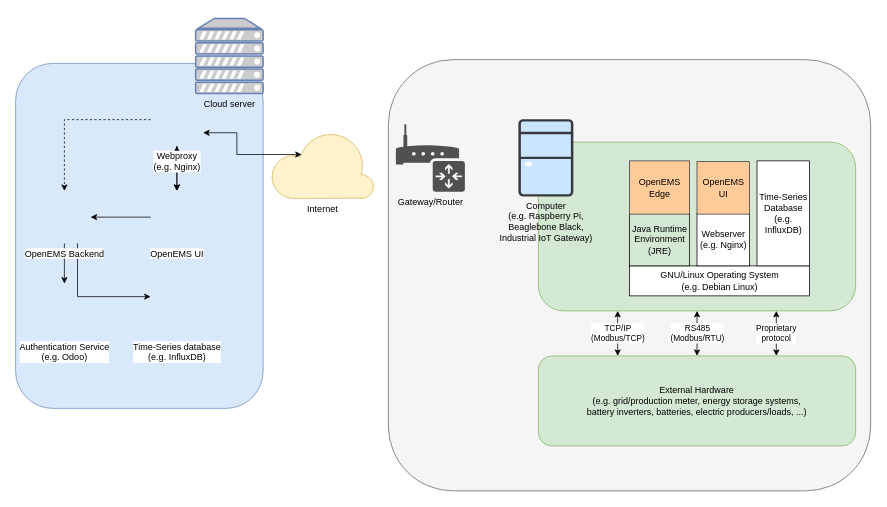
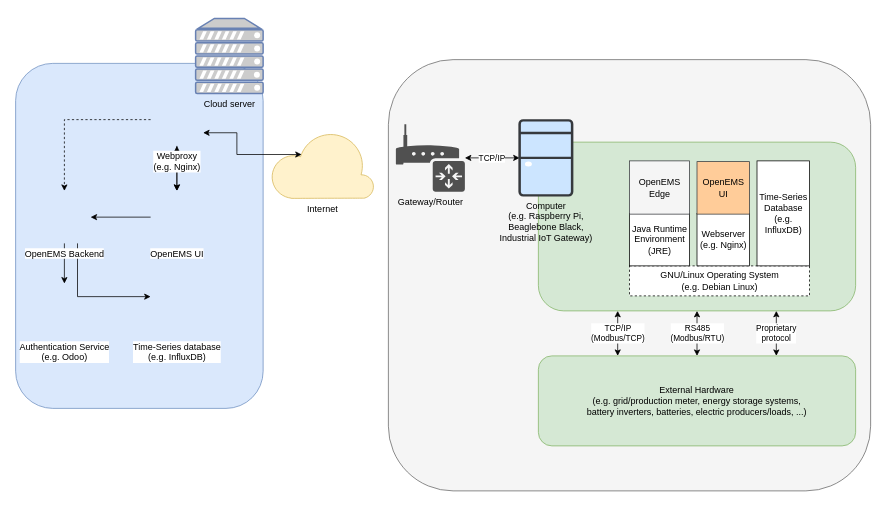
  <mxCell id="0" />
  <mxCell id="1" parent="0" />
  <mxCell id="2" value="" style="rounded=1;whiteSpace=wrap;html=1;fillColor=#f5f5f5;strokeColor=#666666;" vertex="1" parent="1"><mxGeometry x="517" y="79" width="643" height="575" as="geometry" /></mxCell>
  <mxCell id="3" value="TCP/IP&lt;br&gt;(Modbus/TCP)&lt;br&gt;" style="edgeStyle=orthogonalEdgeStyle;rounded=0;html=1;exitX=0.25;exitY=1;entryX=0.25;entryY=0;startArrow=classic;startFill=1;jettySize=auto;orthogonalLoop=1;fontColor=#000000;" edge="1" parent="1" source="6" target="34"><mxGeometry relative="1" as="geometry" /></mxCell>
  <mxCell id="4" value="RS485&lt;br&gt;(Modbus/RTU)&lt;br&gt;" style="edgeStyle=orthogonalEdgeStyle;rounded=0;html=1;exitX=0.5;exitY=1;entryX=0.5;entryY=0;startArrow=classic;startFill=1;jettySize=auto;orthogonalLoop=1;fontColor=#000000;" edge="1" parent="1" source="6" target="34"><mxGeometry relative="1" as="geometry" /></mxCell>
  <mxCell id="5" value="Proprietary&lt;br&gt;protocol" style="edgeStyle=orthogonalEdgeStyle;rounded=0;html=1;exitX=0.75;exitY=1;entryX=0.75;entryY=0;startArrow=classic;startFill=1;jettySize=auto;orthogonalLoop=1;fontColor=#000000;" edge="1" parent="1" source="6" target="34"><mxGeometry relative="1" as="geometry" /></mxCell>
  <mxCell id="6" value="" style="rounded=1;whiteSpace=wrap;html=1;strokeColor=#82b366;fillColor=#d5e8d4;fontColor=#000000;" vertex="1" parent="1"><mxGeometry x="717" y="189" width="423" height="225" as="geometry" /></mxCell>
  <mxCell id="7" value="" style="rounded=1;whiteSpace=wrap;html=1;fillColor=#dae8fc;strokeColor=#6c8ebf;" vertex="1" parent="1"><mxGeometry x="20" y="84" width="330" height="460" as="geometry" /></mxCell>
  <mxCell id="8" value="Cloud server&lt;br&gt;" style="fontColor=#000000;verticalAlign=top;verticalLabelPosition=bottom;labelPosition=center;align=center;html=1;fillColor=#CCCCCC;strokeColor=#6881B3;gradientColor=none;gradientDirection=north;strokeWidth=2;shape=mxgraph.networks.server;" vertex="1" parent="1"><mxGeometry x="260" y="24" width="90" height="100" as="geometry" /></mxCell>
  <mxCell id="9" style="edgeStyle=orthogonalEdgeStyle;rounded=0;html=1;exitX=0.5;exitY=1;entryX=0.5;entryY=0;startArrow=none;startFill=0;jettySize=auto;orthogonalLoop=1;" edge="1" parent="1" source="11" target="14"><mxGeometry relative="1" as="geometry" /></mxCell>
  <mxCell id="10" style="edgeStyle=orthogonalEdgeStyle;rounded=0;html=1;exitX=0.75;exitY=1;entryX=0;entryY=0.25;startArrow=none;startFill=0;jettySize=auto;orthogonalLoop=1;" edge="1" parent="1" source="11" target="15"><mxGeometry relative="1" as="geometry" /></mxCell>
  <mxCell id="11" value="OpenEMS Backend" style="shape=image;html=1;verticalAlign=top;verticalLabelPosition=bottom;labelBackgroundColor=#ffffff;imageAspect=0;aspect=fixed;image=https://cdn0.iconfinder.com/data/icons/social-media-2104/24/social_media_social_media_logo_docker-128.png" vertex="1" parent="1"><mxGeometry x="50" y="254" width="70" height="70" as="geometry" /></mxCell>
  <mxCell id="12" style="edgeStyle=orthogonalEdgeStyle;rounded=0;html=1;exitX=0;exitY=0.5;entryX=1;entryY=0.5;startArrow=none;startFill=0;jettySize=auto;orthogonalLoop=1;" edge="1" parent="1" source="13" target="11"><mxGeometry relative="1" as="geometry" /></mxCell>
  <mxCell id="13" value="OpenEMS UI" style="shape=image;html=1;verticalAlign=top;verticalLabelPosition=bottom;labelBackgroundColor=#ffffff;imageAspect=0;aspect=fixed;image=https://cdn0.iconfinder.com/data/icons/social-media-2104/24/social_media_social_media_logo_docker-128.png" vertex="1" parent="1"><mxGeometry x="200" y="254" width="70" height="70" as="geometry" /></mxCell>
  <mxCell id="14" value="Authentication Service&lt;br&gt;(e.g. Odoo)&lt;br&gt;" style="shape=image;html=1;verticalAlign=top;verticalLabelPosition=bottom;labelBackgroundColor=#ffffff;imageAspect=0;aspect=fixed;image=https://cdn0.iconfinder.com/data/icons/social-media-2104/24/social_media_social_media_logo_docker-128.png" vertex="1" parent="1"><mxGeometry x="50" y="377.5" width="70" height="70" as="geometry" /></mxCell>
  <mxCell id="15" value="Time-Series database&lt;br&gt;(e.g. InfluxDB)&lt;br&gt;" style="shape=image;html=1;verticalAlign=top;verticalLabelPosition=bottom;labelBackgroundColor=#ffffff;imageAspect=0;aspect=fixed;image=https://cdn0.iconfinder.com/data/icons/social-media-2104/24/social_media_social_media_logo_docker-128.png" vertex="1" parent="1"><mxGeometry x="200" y="377.5" width="70" height="70" as="geometry" /></mxCell>
  <mxCell id="16" style="edgeStyle=orthogonalEdgeStyle;rounded=0;html=1;exitX=0.5;exitY=1;entryX=0.5;entryY=1;jettySize=auto;orthogonalLoop=1;" edge="1" parent="1" source="11" target="11"><mxGeometry relative="1" as="geometry" /></mxCell>
  <mxCell id="17" value="Internet" style="verticalLabelPosition=bottom;html=1;verticalAlign=top;strokeColor=#d6b656;fillColor=#fff2cc;shape=mxgraph.azure.cloud;" vertex="1" parent="1"><mxGeometry x="360" y="174" width="138" height="90" as="geometry" /></mxCell>
  <mxCell id="18" style="edgeStyle=orthogonalEdgeStyle;rounded=0;html=1;exitX=0;exitY=0.5;entryX=0.5;entryY=0;startArrow=none;startFill=0;jettySize=auto;orthogonalLoop=1;dashed=1;" edge="1" parent="1" source="22" target="11"><mxGeometry relative="1" as="geometry" /></mxCell>
  <mxCell id="19" style="edgeStyle=orthogonalEdgeStyle;rounded=0;html=1;exitX=0.5;exitY=1;entryX=0.5;entryY=0;startArrow=none;startFill=0;jettySize=auto;orthogonalLoop=1;" edge="1" parent="1" source="22" target="13"><mxGeometry relative="1" as="geometry" /></mxCell>
  <mxCell id="20" style="edgeStyle=orthogonalEdgeStyle;rounded=0;html=1;exitX=1;exitY=0.75;entryX=0.3;entryY=0.35;entryPerimeter=0;startArrow=classic;startFill=1;jettySize=auto;orthogonalLoop=1;" edge="1" parent="1" source="22" target="17"><mxGeometry relative="1" as="geometry"><mxPoint x="415" y="220" as="targetPoint" /></mxGeometry></mxCell>
  <mxCell id="21" value="" style="edgeStyle=orthogonalEdgeStyle;rounded=0;html=1;startArrow=classic;startFill=1;jettySize=auto;orthogonalLoop=1;fontColor=#000000;" edge="1" parent="1" source="22" target="13"><mxGeometry relative="1" as="geometry" /></mxCell>
  <mxCell id="22" value="Webproxy&lt;br&gt;(e.g. Nginx)&lt;br&gt;" style="shape=image;html=1;verticalAlign=top;verticalLabelPosition=bottom;labelBackgroundColor=#ffffff;imageAspect=0;aspect=fixed;image=https://cdn0.iconfinder.com/data/icons/social-media-2104/24/social_media_social_media_logo_docker-128.png" vertex="1" parent="1"><mxGeometry x="200" y="124" width="70" height="70" as="geometry" /></mxCell>
  <mxCell id="23" value="" style="shape=image;html=1;verticalAlign=top;verticalLabelPosition=bottom;labelBackgroundColor=#ffffff;imageAspect=0;aspect=fixed;image=https://cdn2.iconfinder.com/data/icons/maki/100/industrial-building-128.png;imageBackground=none;" vertex="1" parent="1"><mxGeometry x="453" y="20" width="128" height="128" as="geometry" /></mxCell>
+ <mxCell id="24" value="TCP/IP" style="edgeStyle=orthogonalEdgeStyle;rounded=0;startArrow=classic;startFill=1;jettySize=auto;orthogonalLoop=1;html=1;" edge="1" parent="1" source="25" target="26"><mxGeometry relative="1" as="geometry" /></mxCell>
  <mxCell id="25" value="Computer&lt;br&gt;(e.g. Raspberry Pi,&lt;br&gt;Beaglebone Black,&lt;br&gt;Industrial IoT Gateway)&lt;br&gt;" style="fontColor=#000000;verticalAlign=top;verticalLabelPosition=bottom;labelPosition=center;align=center;html=1;fillColor=#cce5ff;strokeColor=#36393d;gradientDirection=north;strokeWidth=2;shape=mxgraph.networks.desktop_pc;" vertex="1" parent="1"><mxGeometry x="692" y="160" width="70" height="100" as="geometry" /></mxCell>
  <mxCell id="26" value="Gateway/Router" style="shadow=0;dashed=0;html=1;strokeColor=none;fillColor=#505050;labelPosition=center;verticalLabelPosition=bottom;verticalAlign=top;outlineConnect=0;shape=mxgraph.office.devices.router;" vertex="1" parent="1"><mxGeometry x="527" y="165" width="92" height="90" as="geometry" /></mxCell>
  <mxCell id="27" value="" style="shape=image;html=1;verticalAlign=top;verticalLabelPosition=bottom;labelBackgroundColor=#ffffff;imageAspect=0;aspect=fixed;image=https://cdn2.iconfinder.com/data/icons/pittogrammi/142/65-128.png;strokeColor=#000000;fillColor=#ffffff;" vertex="1" parent="1"><mxGeometry x="570" y="62" width="62" height="62" as="geometry" /></mxCell>
- <mxCell id="28" value="GNU/Linux Operating System&lt;br&gt;(e.g. Debian Linux)&lt;br&gt;" style="rounded=0;whiteSpace=wrap;html=1;strokeColor=#000000;fillColor=#ffffff;fontColor=#000000;" vertex="1" parent="1"><mxGeometry x="838.5" y="354" width="240" height="40" as="geometry" /></mxCell>
- <mxCell id="29" value="Java Runtime Environment (JRE)&lt;br&gt;" style="rounded=0;whiteSpace=wrap;html=1;strokeColor=#000000;fillColor=#d5e8d4;fontColor=#000000;" vertex="1" parent="1"><mxGeometry x="838.5" y="284" width="80" height="70" as="geometry" /></mxCell>
- <mxCell id="30" value="OpenEMS Edge&lt;br&gt;" style="rounded=0;whiteSpace=wrap;html=1;strokeColor=#36393d;fillColor=#ffcc99;fontColor=#000000;" vertex="1" parent="1"><mxGeometry x="838.5" y="214" width="80" height="71" as="geometry" /></mxCell>
+ <mxCell id="28" value="GNU/Linux Operating System&lt;br&gt;(e.g. Debian Linux)&lt;br&gt;" style="rounded=0;whiteSpace=wrap;html=1;strokeColor=#000000;fillColor=#ffffff;fontColor=#000000;dashed=1;" vertex="1" parent="1"><mxGeometry x="838.5" y="354" width="240" height="40" as="geometry" /></mxCell>
+ <mxCell id="29" value="Java Runtime Environment (JRE)&lt;br&gt;" style="rounded=0;whiteSpace=wrap;html=1;strokeColor=#000000;fillColor=#ffffff;fontColor=#000000;" vertex="1" parent="1"><mxGeometry x="838.5" y="284" width="80" height="70" as="geometry" /></mxCell>
+ <mxCell id="30" value="OpenEMS Edge&lt;br&gt;" style="rounded=0;whiteSpace=wrap;html=1;strokeColor=#36393d;fillColor=#f5f5f5;fontColor=#000000;" vertex="1" parent="1"><mxGeometry x="838.5" y="214" width="80" height="71" as="geometry" /></mxCell>
  <mxCell id="31" value="Webserver&lt;br&gt;(e.g. Nginx)&lt;br&gt;" style="rounded=0;whiteSpace=wrap;html=1;strokeColor=#000000;fillColor=#ffffff;fontColor=#000000;" vertex="1" parent="1"><mxGeometry x="928.5" y="284" width="70" height="70" as="geometry" /></mxCell>
  <mxCell id="32" value="OpenEMS UI&lt;br&gt;" style="rounded=0;whiteSpace=wrap;html=1;strokeColor=#36393d;fillColor=#ffcc99;fontColor=#000000;" vertex="1" parent="1"><mxGeometry x="928.5" y="215" width="70" height="70" as="geometry" /></mxCell>
  <mxCell id="33" value="Time-Series Database&lt;br&gt;(e.g. InfluxDB)&lt;br&gt;" style="rounded=0;whiteSpace=wrap;html=1;strokeColor=#000000;fillColor=#ffffff;fontColor=#000000;" vertex="1" parent="1"><mxGeometry x="1008.5" y="214" width="70" height="140" as="geometry" /></mxCell>
  <mxCell id="34" value="External Hardware&lt;br&gt;(e.g. grid/production meter, energy storage systems,&lt;br&gt;battery inverters, batteries, electric producers/loads, ...)&lt;br&gt;" style="rounded=1;whiteSpace=wrap;html=1;strokeColor=#82b366;fillColor=#d5e8d4;fontColor=#000000;" vertex="1" parent="1"><mxGeometry x="717" y="474" width="423" height="120" as="geometry" /></mxCell>
  <mxCell id="35" value="" style="shape=image;html=1;verticalAlign=top;verticalLabelPosition=bottom;labelBackgroundColor=#ffffff;imageAspect=0;aspect=fixed;image=https://cdn2.iconfinder.com/data/icons/ios-7-icons/50/high_battery-128.png" vertex="1" parent="1"><mxGeometry x="740" y="559" width="70" height="70" as="geometry" /></mxCell>
  <mxCell id="36" value="" style="shape=image;html=1;verticalAlign=top;verticalLabelPosition=bottom;labelBackgroundColor=#ffffff;imageAspect=0;aspect=fixed;image=https://cdn1.iconfinder.com/data/icons/simple-electrical-battery/256/CFL-128.png" vertex="1" parent="1"><mxGeometry x="820" y="561.5" width="65" height="65" as="geometry" /></mxCell>
